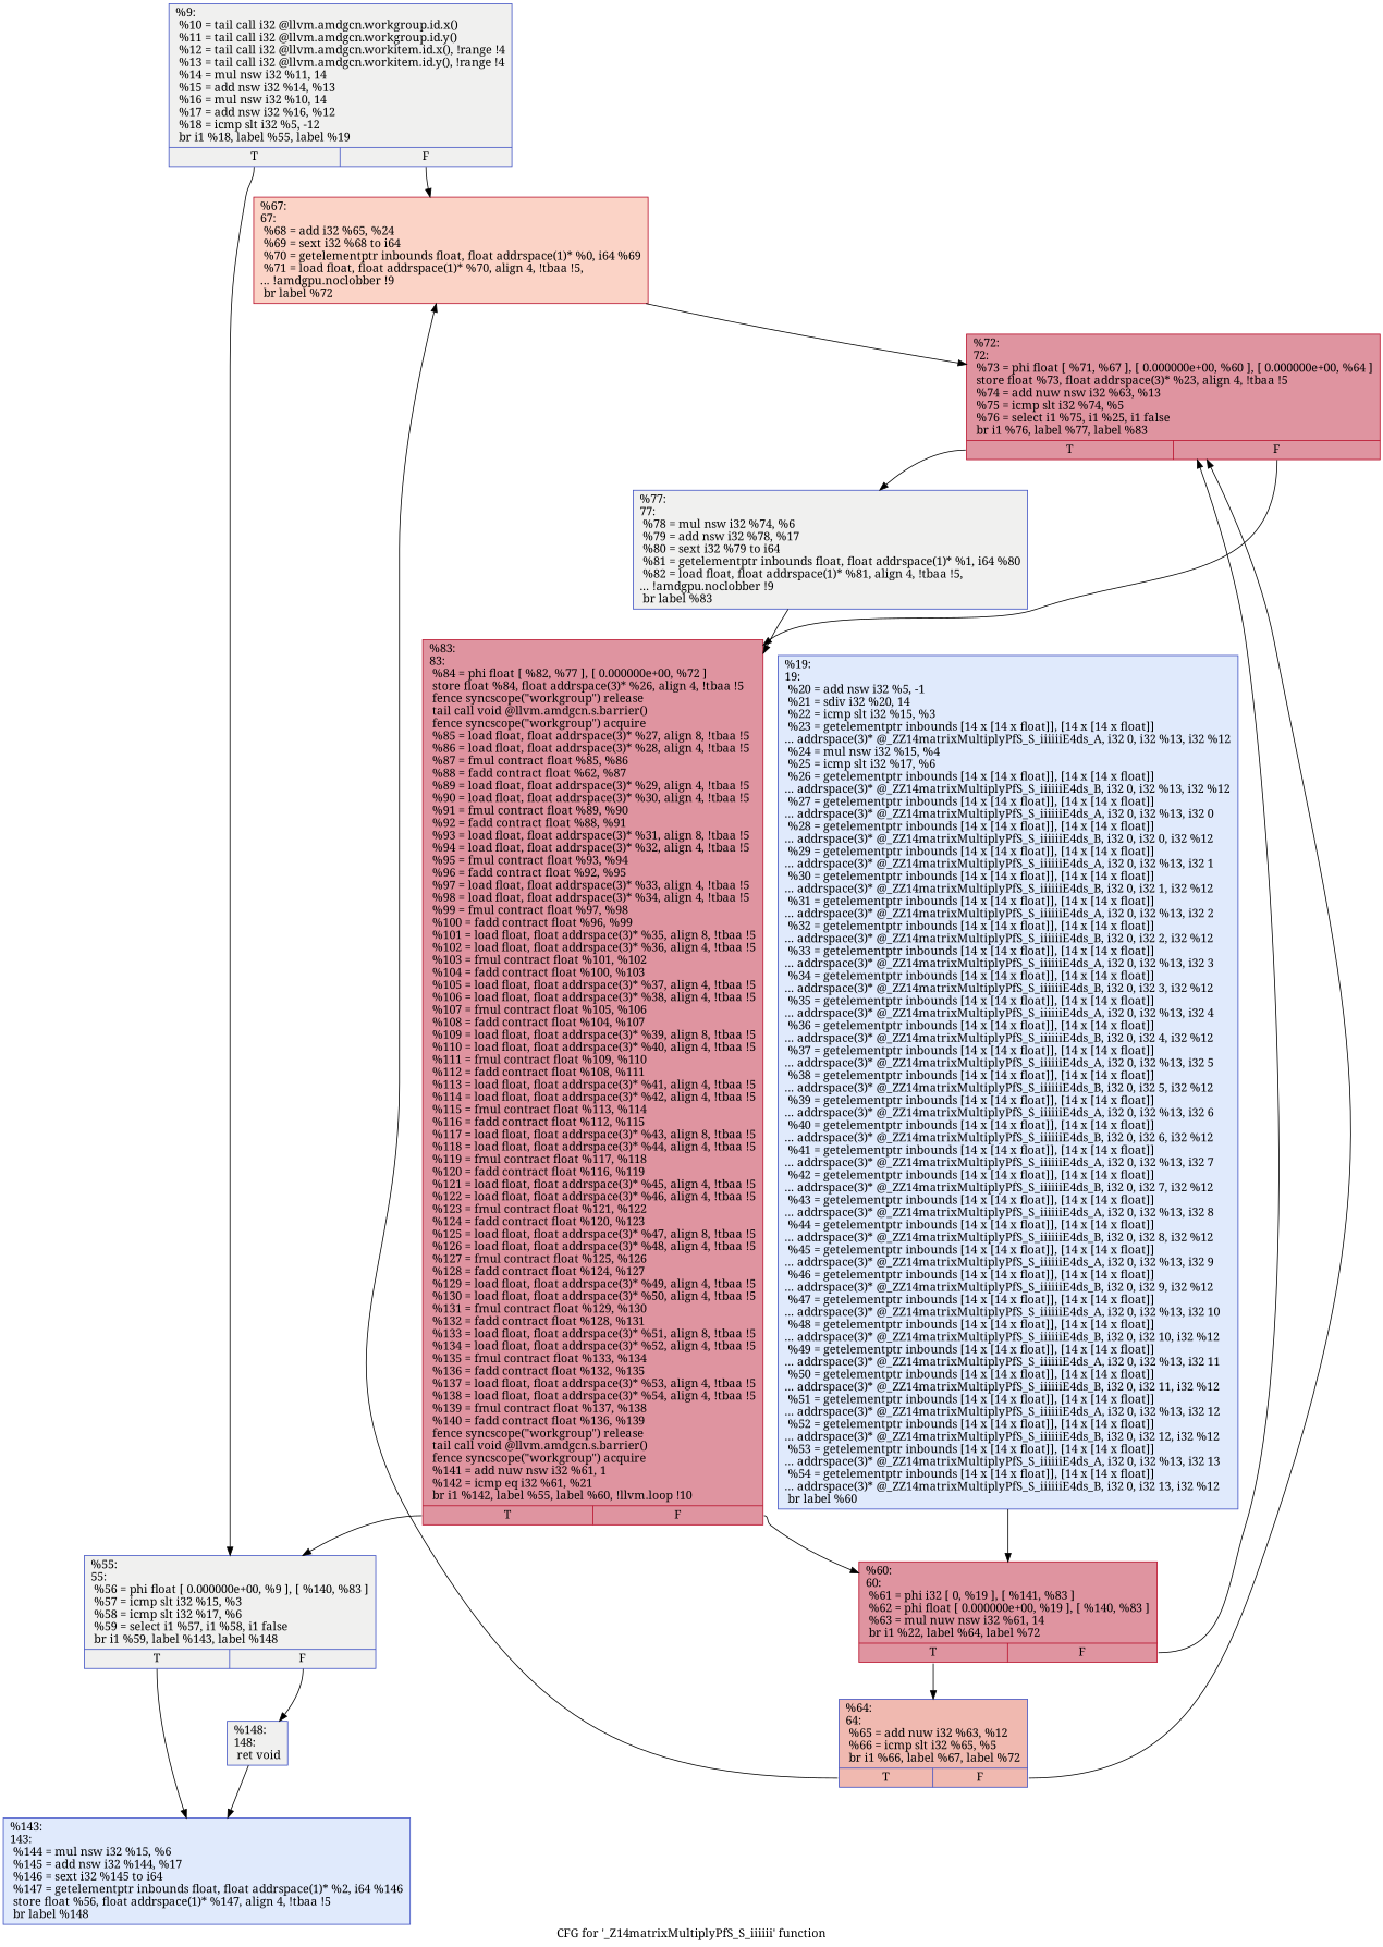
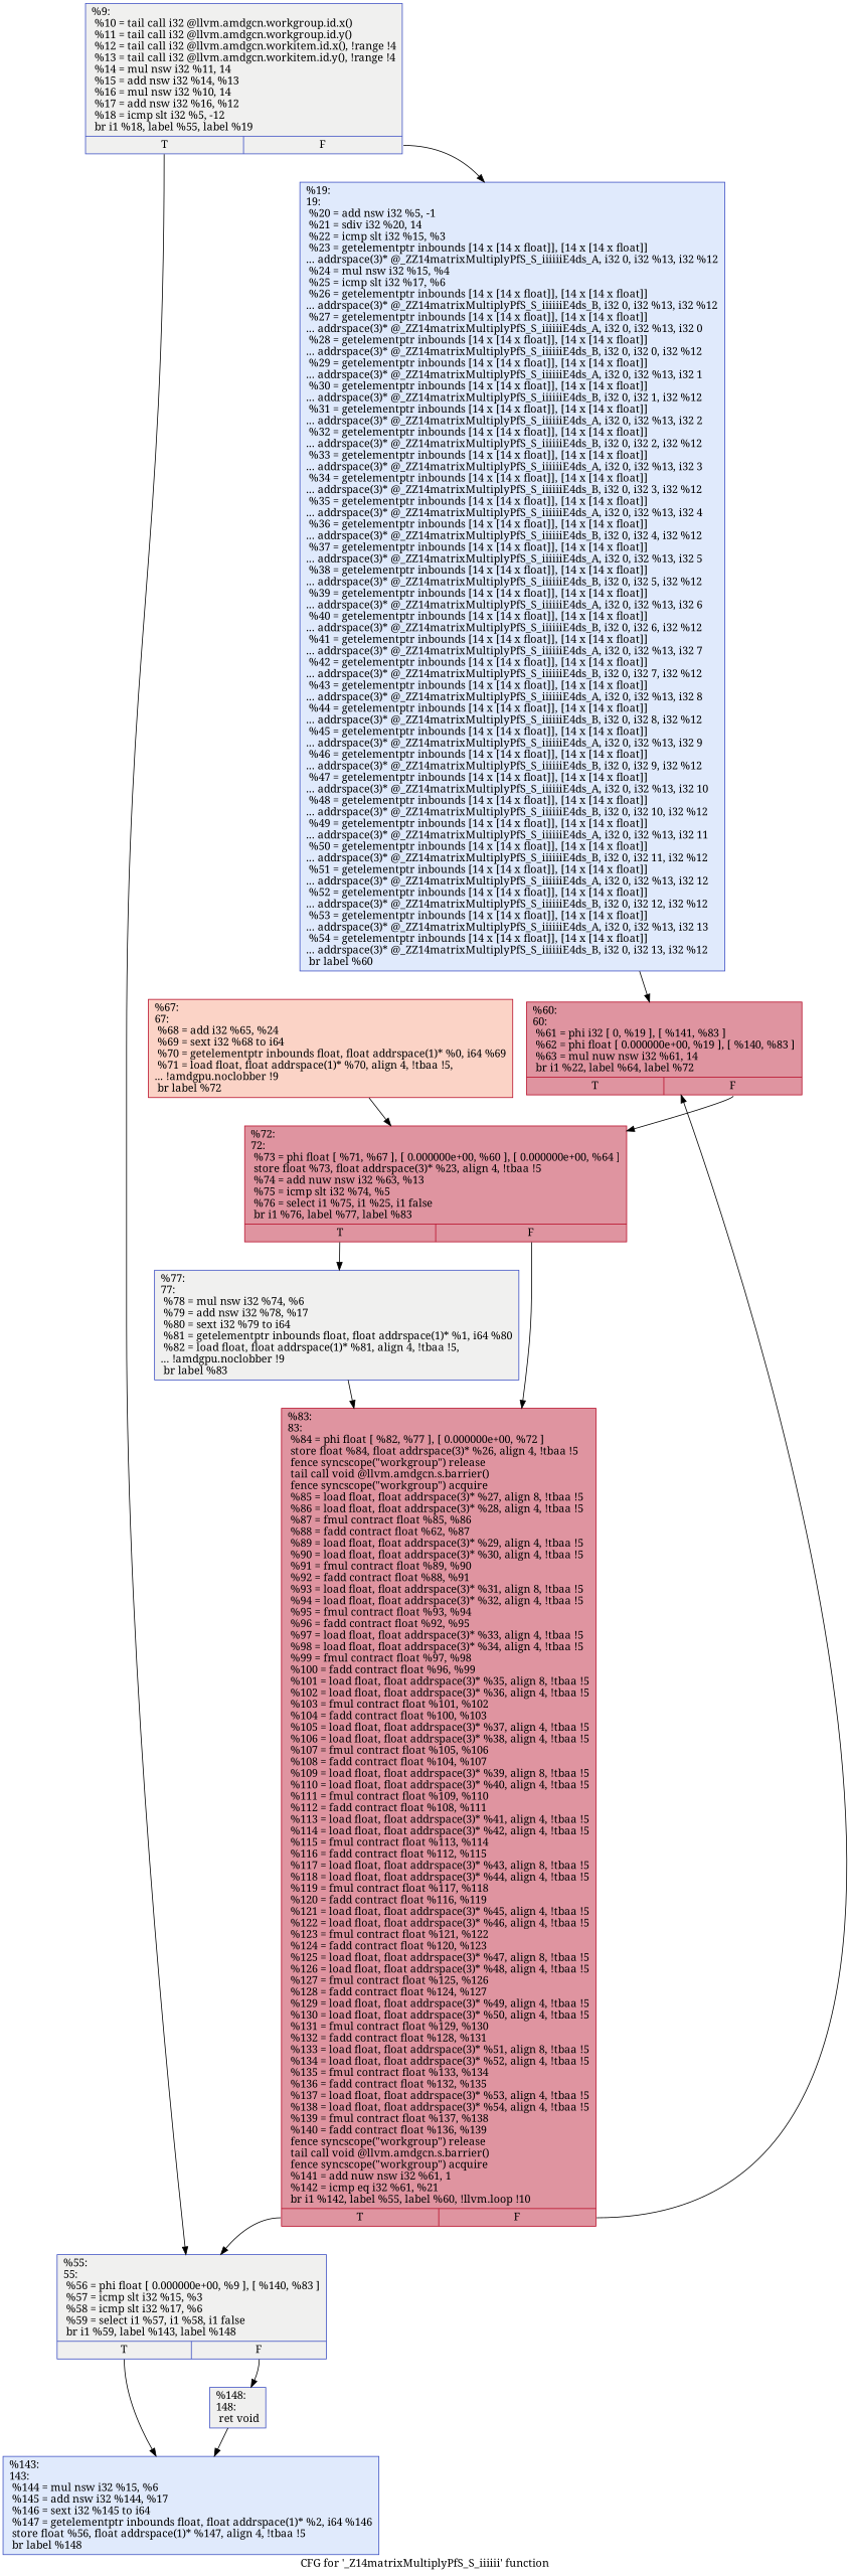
  digraph {
    fontname="Noto Serif"
    label="CFG for '_Z14matrixMultiplyPfS_S_iiiiii' function"
    node [color="#3d50c3ff" fillcolor="#dedcdb70" fontname="Noto Serif" shape=record style=filled]
    edge [fontname="Noto Serif" tailport=s0]
    n1 [label="{%9:\l  %10 = tail call i32 @llvm.amdgcn.workgroup.id.x()\l  %11 = tail call i32 @llvm.amdgcn.workgroup.id.y()\l  %12 = tail call i32 @llvm.amdgcn.workitem.id.x(), !range !4\l  %13 = tail call i32 @llvm.amdgcn.workitem.id.y(), !range !4\l  %14 = mul nsw i32 %11, 14\l  %15 = add nsw i32 %14, %13\l  %16 = mul nsw i32 %10, 14\l  %17 = add nsw i32 %16, %12\l  %18 = icmp slt i32 %5, -12\l  br i1 %18, label %55, label %19\l|{<s0>T|<s1>F}}"]
    n2 [label="{%55:\l55:                                               \l  %56 = phi float [ 0.000000e+00, %9 ], [ %140, %83 ]\l  %57 = icmp slt i32 %15, %3\l  %58 = icmp slt i32 %17, %6\l  %59 = select i1 %57, i1 %58, i1 false\l  br i1 %59, label %143, label %148\l|{<s0>T|<s1>F}}"]
    n3 [fillcolor="#b9d0f970" label="{%19:\l19:                                               \l  %20 = add nsw i32 %5, -1\l  %21 = sdiv i32 %20, 14\l  %22 = icmp slt i32 %15, %3\l  %23 = getelementptr inbounds [14 x [14 x float]], [14 x [14 x float]]\l... addrspace(3)* @_ZZ14matrixMultiplyPfS_S_iiiiiiE4ds_A, i32 0, i32 %13, i32 %12\l  %24 = mul nsw i32 %15, %4\l  %25 = icmp slt i32 %17, %6\l  %26 = getelementptr inbounds [14 x [14 x float]], [14 x [14 x float]]\l... addrspace(3)* @_ZZ14matrixMultiplyPfS_S_iiiiiiE4ds_B, i32 0, i32 %13, i32 %12\l  %27 = getelementptr inbounds [14 x [14 x float]], [14 x [14 x float]]\l... addrspace(3)* @_ZZ14matrixMultiplyPfS_S_iiiiiiE4ds_A, i32 0, i32 %13, i32 0\l  %28 = getelementptr inbounds [14 x [14 x float]], [14 x [14 x float]]\l... addrspace(3)* @_ZZ14matrixMultiplyPfS_S_iiiiiiE4ds_B, i32 0, i32 0, i32 %12\l  %29 = getelementptr inbounds [14 x [14 x float]], [14 x [14 x float]]\l... addrspace(3)* @_ZZ14matrixMultiplyPfS_S_iiiiiiE4ds_A, i32 0, i32 %13, i32 1\l  %30 = getelementptr inbounds [14 x [14 x float]], [14 x [14 x float]]\l... addrspace(3)* @_ZZ14matrixMultiplyPfS_S_iiiiiiE4ds_B, i32 0, i32 1, i32 %12\l  %31 = getelementptr inbounds [14 x [14 x float]], [14 x [14 x float]]\l... addrspace(3)* @_ZZ14matrixMultiplyPfS_S_iiiiiiE4ds_A, i32 0, i32 %13, i32 2\l  %32 = getelementptr inbounds [14 x [14 x float]], [14 x [14 x float]]\l... addrspace(3)* @_ZZ14matrixMultiplyPfS_S_iiiiiiE4ds_B, i32 0, i32 2, i32 %12\l  %33 = getelementptr inbounds [14 x [14 x float]], [14 x [14 x float]]\l... addrspace(3)* @_ZZ14matrixMultiplyPfS_S_iiiiiiE4ds_A, i32 0, i32 %13, i32 3\l  %34 = getelementptr inbounds [14 x [14 x float]], [14 x [14 x float]]\l... addrspace(3)* @_ZZ14matrixMultiplyPfS_S_iiiiiiE4ds_B, i32 0, i32 3, i32 %12\l  %35 = getelementptr inbounds [14 x [14 x float]], [14 x [14 x float]]\l... addrspace(3)* @_ZZ14matrixMultiplyPfS_S_iiiiiiE4ds_A, i32 0, i32 %13, i32 4\l  %36 = getelementptr inbounds [14 x [14 x float]], [14 x [14 x float]]\l... addrspace(3)* @_ZZ14matrixMultiplyPfS_S_iiiiiiE4ds_B, i32 0, i32 4, i32 %12\l  %37 = getelementptr inbounds [14 x [14 x float]], [14 x [14 x float]]\l... addrspace(3)* @_ZZ14matrixMultiplyPfS_S_iiiiiiE4ds_A, i32 0, i32 %13, i32 5\l  %38 = getelementptr inbounds [14 x [14 x float]], [14 x [14 x float]]\l... addrspace(3)* @_ZZ14matrixMultiplyPfS_S_iiiiiiE4ds_B, i32 0, i32 5, i32 %12\l  %39 = getelementptr inbounds [14 x [14 x float]], [14 x [14 x float]]\l... addrspace(3)* @_ZZ14matrixMultiplyPfS_S_iiiiiiE4ds_A, i32 0, i32 %13, i32 6\l  %40 = getelementptr inbounds [14 x [14 x float]], [14 x [14 x float]]\l... addrspace(3)* @_ZZ14matrixMultiplyPfS_S_iiiiiiE4ds_B, i32 0, i32 6, i32 %12\l  %41 = getelementptr inbounds [14 x [14 x float]], [14 x [14 x float]]\l... addrspace(3)* @_ZZ14matrixMultiplyPfS_S_iiiiiiE4ds_A, i32 0, i32 %13, i32 7\l  %42 = getelementptr inbounds [14 x [14 x float]], [14 x [14 x float]]\l... addrspace(3)* @_ZZ14matrixMultiplyPfS_S_iiiiiiE4ds_B, i32 0, i32 7, i32 %12\l  %43 = getelementptr inbounds [14 x [14 x float]], [14 x [14 x float]]\l... addrspace(3)* @_ZZ14matrixMultiplyPfS_S_iiiiiiE4ds_A, i32 0, i32 %13, i32 8\l  %44 = getelementptr inbounds [14 x [14 x float]], [14 x [14 x float]]\l... addrspace(3)* @_ZZ14matrixMultiplyPfS_S_iiiiiiE4ds_B, i32 0, i32 8, i32 %12\l  %45 = getelementptr inbounds [14 x [14 x float]], [14 x [14 x float]]\l... addrspace(3)* @_ZZ14matrixMultiplyPfS_S_iiiiiiE4ds_A, i32 0, i32 %13, i32 9\l  %46 = getelementptr inbounds [14 x [14 x float]], [14 x [14 x float]]\l... addrspace(3)* @_ZZ14matrixMultiplyPfS_S_iiiiiiE4ds_B, i32 0, i32 9, i32 %12\l  %47 = getelementptr inbounds [14 x [14 x float]], [14 x [14 x float]]\l... addrspace(3)* @_ZZ14matrixMultiplyPfS_S_iiiiiiE4ds_A, i32 0, i32 %13, i32 10\l  %48 = getelementptr inbounds [14 x [14 x float]], [14 x [14 x float]]\l... addrspace(3)* @_ZZ14matrixMultiplyPfS_S_iiiiiiE4ds_B, i32 0, i32 10, i32 %12\l  %49 = getelementptr inbounds [14 x [14 x float]], [14 x [14 x float]]\l... addrspace(3)* @_ZZ14matrixMultiplyPfS_S_iiiiiiE4ds_A, i32 0, i32 %13, i32 11\l  %50 = getelementptr inbounds [14 x [14 x float]], [14 x [14 x float]]\l... addrspace(3)* @_ZZ14matrixMultiplyPfS_S_iiiiiiE4ds_B, i32 0, i32 11, i32 %12\l  %51 = getelementptr inbounds [14 x [14 x float]], [14 x [14 x float]]\l... addrspace(3)* @_ZZ14matrixMultiplyPfS_S_iiiiiiE4ds_A, i32 0, i32 %13, i32 12\l  %52 = getelementptr inbounds [14 x [14 x float]], [14 x [14 x float]]\l... addrspace(3)* @_ZZ14matrixMultiplyPfS_S_iiiiiiE4ds_B, i32 0, i32 12, i32 %12\l  %53 = getelementptr inbounds [14 x [14 x float]], [14 x [14 x float]]\l... addrspace(3)* @_ZZ14matrixMultiplyPfS_S_iiiiiiE4ds_A, i32 0, i32 %13, i32 13\l  %54 = getelementptr inbounds [14 x [14 x float]], [14 x [14 x float]]\l... addrspace(3)* @_ZZ14matrixMultiplyPfS_S_iiiiiiE4ds_B, i32 0, i32 13, i32 %12\l  br label %60\l}"]
    n4 [fillcolor="#b9d0f970" label="{%143:\l143:                                              \l  %144 = mul nsw i32 %15, %6\l  %145 = add nsw i32 %144, %17\l  %146 = sext i32 %145 to i64\l  %147 = getelementptr inbounds float, float addrspace(1)* %2, i64 %146\l  store float %56, float addrspace(1)* %147, align 4, !tbaa !5\l  br label %148\l}"]
    n5 [label="{%148:\l148:                                              \l  ret void\l}"]
    n6 [color="#b70d28ff" fillcolor="#b70d2870" label="{%60:\l60:                                               \l  %61 = phi i32 [ 0, %19 ], [ %141, %83 ]\l  %62 = phi float [ 0.000000e+00, %19 ], [ %140, %83 ]\l  %63 = mul nuw nsw i32 %61, 14\l  br i1 %22, label %64, label %72\l|{<s0>T|<s1>F}}"]
-   n7 [fillcolor="#de614d70" label="{%64:\l64:                                               \l  %65 = add nuw i32 %63, %12\l  %66 = icmp slt i32 %65, %5\l  br i1 %66, label %67, label %72\l|{<s0>T|<s1>F}}"]
    n8 [color="#b70d28ff" fillcolor="#b70d2870" label="{%72:\l72:                                               \l  %73 = phi float [ %71, %67 ], [ 0.000000e+00, %60 ], [ 0.000000e+00, %64 ]\l  store float %73, float addrspace(3)* %23, align 4, !tbaa !5\l  %74 = add nuw nsw i32 %63, %13\l  %75 = icmp slt i32 %74, %5\l  %76 = select i1 %75, i1 %25, i1 false\l  br i1 %76, label %77, label %83\l|{<s0>T|<s1>F}}"]
    n9 [color="#b70d28ff" fillcolor="#f59c7d70" label="{%67:\l67:                                               \l  %68 = add i32 %65, %24\l  %69 = sext i32 %68 to i64\l  %70 = getelementptr inbounds float, float addrspace(1)* %0, i64 %69\l  %71 = load float, float addrspace(1)* %70, align 4, !tbaa !5,\l... !amdgpu.noclobber !9\l  br label %72\l}"]
    n10 [label="{%77:\l77:                                               \l  %78 = mul nsw i32 %74, %6\l  %79 = add nsw i32 %78, %17\l  %80 = sext i32 %79 to i64\l  %81 = getelementptr inbounds float, float addrspace(1)* %1, i64 %80\l  %82 = load float, float addrspace(1)* %81, align 4, !tbaa !5,\l... !amdgpu.noclobber !9\l  br label %83\l}"]
    n11 [color="#b70d28ff" fillcolor="#b70d2870" label="{%83:\l83:                                               \l  %84 = phi float [ %82, %77 ], [ 0.000000e+00, %72 ]\l  store float %84, float addrspace(3)* %26, align 4, !tbaa !5\l  fence syncscope(\"workgroup\") release\l  tail call void @llvm.amdgcn.s.barrier()\l  fence syncscope(\"workgroup\") acquire\l  %85 = load float, float addrspace(3)* %27, align 8, !tbaa !5\l  %86 = load float, float addrspace(3)* %28, align 4, !tbaa !5\l  %87 = fmul contract float %85, %86\l  %88 = fadd contract float %62, %87\l  %89 = load float, float addrspace(3)* %29, align 4, !tbaa !5\l  %90 = load float, float addrspace(3)* %30, align 4, !tbaa !5\l  %91 = fmul contract float %89, %90\l  %92 = fadd contract float %88, %91\l  %93 = load float, float addrspace(3)* %31, align 8, !tbaa !5\l  %94 = load float, float addrspace(3)* %32, align 4, !tbaa !5\l  %95 = fmul contract float %93, %94\l  %96 = fadd contract float %92, %95\l  %97 = load float, float addrspace(3)* %33, align 4, !tbaa !5\l  %98 = load float, float addrspace(3)* %34, align 4, !tbaa !5\l  %99 = fmul contract float %97, %98\l  %100 = fadd contract float %96, %99\l  %101 = load float, float addrspace(3)* %35, align 8, !tbaa !5\l  %102 = load float, float addrspace(3)* %36, align 4, !tbaa !5\l  %103 = fmul contract float %101, %102\l  %104 = fadd contract float %100, %103\l  %105 = load float, float addrspace(3)* %37, align 4, !tbaa !5\l  %106 = load float, float addrspace(3)* %38, align 4, !tbaa !5\l  %107 = fmul contract float %105, %106\l  %108 = fadd contract float %104, %107\l  %109 = load float, float addrspace(3)* %39, align 8, !tbaa !5\l  %110 = load float, float addrspace(3)* %40, align 4, !tbaa !5\l  %111 = fmul contract float %109, %110\l  %112 = fadd contract float %108, %111\l  %113 = load float, float addrspace(3)* %41, align 4, !tbaa !5\l  %114 = load float, float addrspace(3)* %42, align 4, !tbaa !5\l  %115 = fmul contract float %113, %114\l  %116 = fadd contract float %112, %115\l  %117 = load float, float addrspace(3)* %43, align 8, !tbaa !5\l  %118 = load float, float addrspace(3)* %44, align 4, !tbaa !5\l  %119 = fmul contract float %117, %118\l  %120 = fadd contract float %116, %119\l  %121 = load float, float addrspace(3)* %45, align 4, !tbaa !5\l  %122 = load float, float addrspace(3)* %46, align 4, !tbaa !5\l  %123 = fmul contract float %121, %122\l  %124 = fadd contract float %120, %123\l  %125 = load float, float addrspace(3)* %47, align 8, !tbaa !5\l  %126 = load float, float addrspace(3)* %48, align 4, !tbaa !5\l  %127 = fmul contract float %125, %126\l  %128 = fadd contract float %124, %127\l  %129 = load float, float addrspace(3)* %49, align 4, !tbaa !5\l  %130 = load float, float addrspace(3)* %50, align 4, !tbaa !5\l  %131 = fmul contract float %129, %130\l  %132 = fadd contract float %128, %131\l  %133 = load float, float addrspace(3)* %51, align 8, !tbaa !5\l  %134 = load float, float addrspace(3)* %52, align 4, !tbaa !5\l  %135 = fmul contract float %133, %134\l  %136 = fadd contract float %132, %135\l  %137 = load float, float addrspace(3)* %53, align 4, !tbaa !5\l  %138 = load float, float addrspace(3)* %54, align 4, !tbaa !5\l  %139 = fmul contract float %137, %138\l  %140 = fadd contract float %136, %139\l  fence syncscope(\"workgroup\") release\l  tail call void @llvm.amdgcn.s.barrier()\l  fence syncscope(\"workgroup\") acquire\l  %141 = add nuw nsw i32 %61, 1\l  %142 = icmp eq i32 %61, %21\l  br i1 %142, label %55, label %60, !llvm.loop !10\l|{<s0>T|<s1>F}}"]
    n1 -> n2
-   n1 -> n9 [tailport=s1]
+   n1 -> n3 [tailport=s1]
    n2 -> n4
    n2 -> n5 [tailport=s1]
    n3 -> n6
    n5 -> n4
-   n6 -> n7
    n6 -> n8 [tailport=s1]
-   n7 -> n8 [tailport=s1]
-   n7 -> n9
    n8 -> n10
    n8 -> n11 [tailport=s1]
    n9 -> n8
    n10 -> n11
    n11 -> n2
    n11 -> n6 [tailport=s1]
  }
